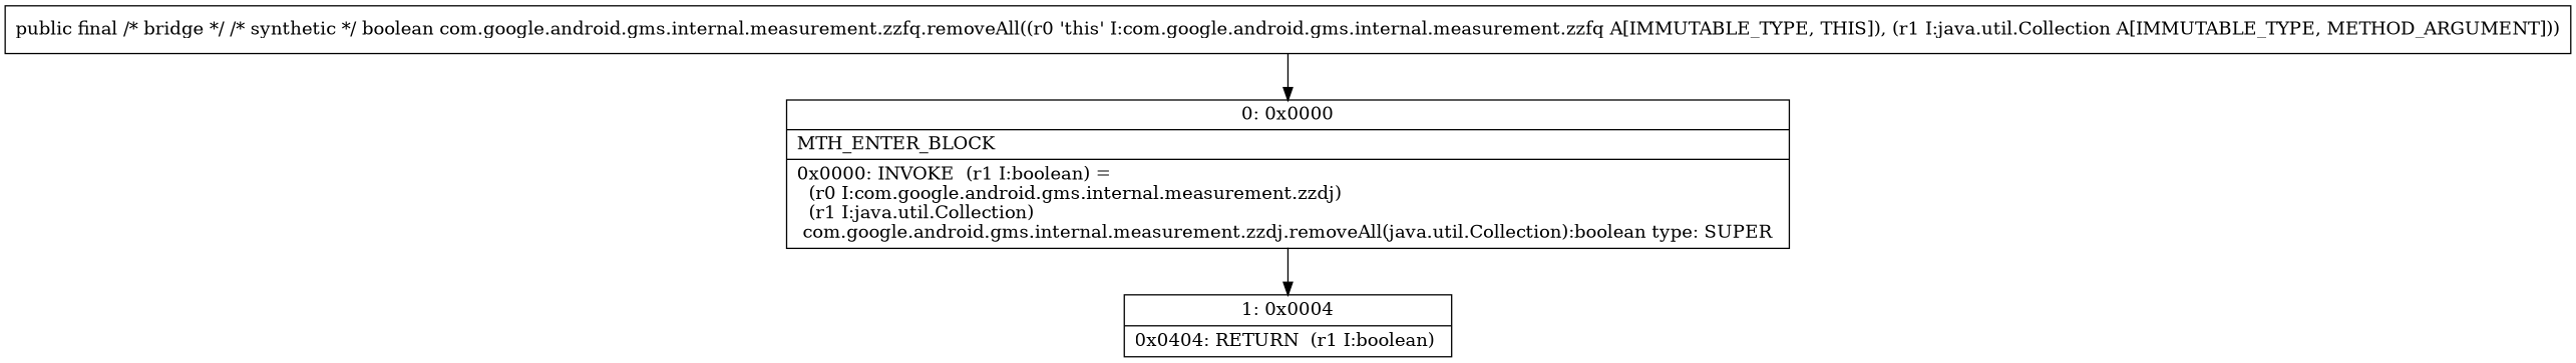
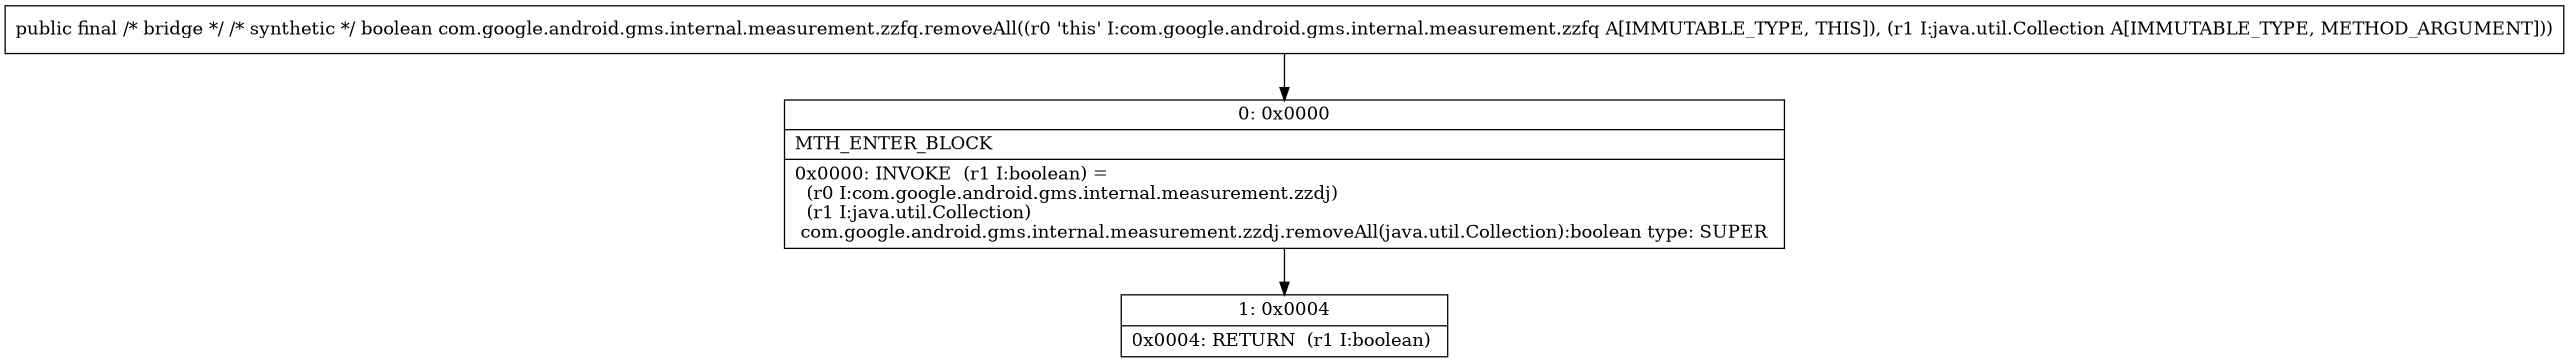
  digraph {
    node [shape=record]
    n1 [label="{0\:\ 0x0000|MTH_ENTER_BLOCK\l|0x0000: INVOKE  (r1 I:boolean) = \l  (r0 I:com.google.android.gms.internal.measurement.zzdj)\l  (r1 I:java.util.Collection)\l com.google.android.gms.internal.measurement.zzdj.removeAll(java.util.Collection):boolean type: SUPER \l}"]
-   n2 [label="{1\:\ 0x0004|0x0404: RETURN  (r1 I:boolean) \l}"]
+   n2 [label="{1\:\ 0x0004|0x0004: RETURN  (r1 I:boolean) \l}"]
    n3 [label="{public final \/* bridge *\/ \/* synthetic *\/ boolean com.google.android.gms.internal.measurement.zzfq.removeAll((r0 'this' I:com.google.android.gms.internal.measurement.zzfq A[IMMUTABLE_TYPE, THIS]), (r1 I:java.util.Collection A[IMMUTABLE_TYPE, METHOD_ARGUMENT])) }"]
    n1 -> n2
    n3 -> n1
  }
